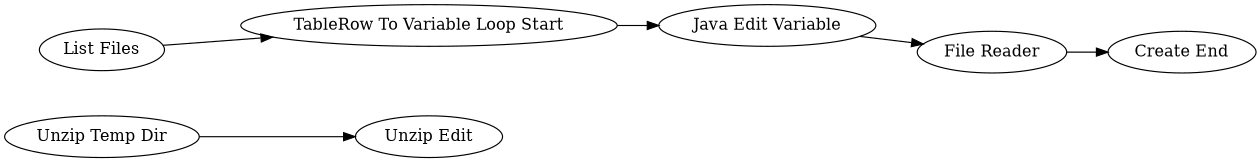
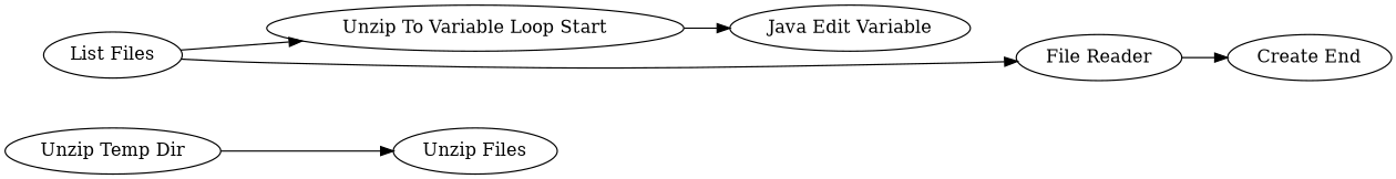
  digraph {
    rankdir=LR
    n1 [label="Unzip Temp Dir"]
-   n2 [label="Unzip Edit"]
+   n2 [label="Unzip Files"]
    n3 [label="List Files"]
-   n4 [label="TableRow To Variable Loop Start"]
+   n4 [label="Unzip To Variable Loop Start"]
    n5 [label="Java Edit Variable"]
    n6 [label="File Reader"]
    n7 [label="Create End"]
    n1 -> n2
    n3 -> n4
    n4 -> n5
-   n5 -> n6
+   n3 -> n6
    n6 -> n7
  }
